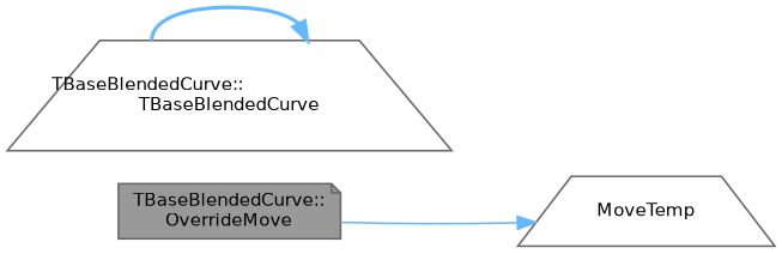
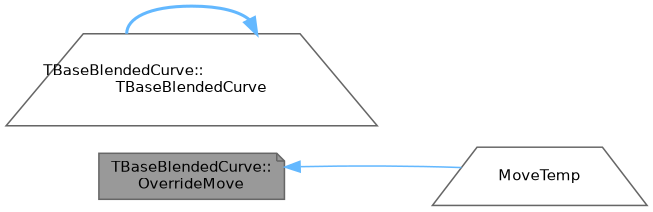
  digraph {
    rankdir=LR
    node [color=grey40 fillcolor=white fontname=Helvetica fontsize=10 shape=trapezium style=filled]
    edge [arrowhead=normal color=steelblue1 fontname=Helvetica fontsize=10 labelfontname=Helvetica labelfontsize=10]
    n1 [color=gray40 fillcolor=grey60 fontcolor=black height=0.2 label="TBaseBlendedCurve::\lOverrideMove" shape=note width=0.4]
    n2 [height=0.2 label=MoveTemp width=0.4]
    n3 [height=0.2 label="TBaseBlendedCurve::\lTBaseBlendedCurve" width=0.4]
-   n1 -> n2 [style=solid]
+   n2 -> n1 [style=solid]
    n3 -> n3 [style=bold]
  }
